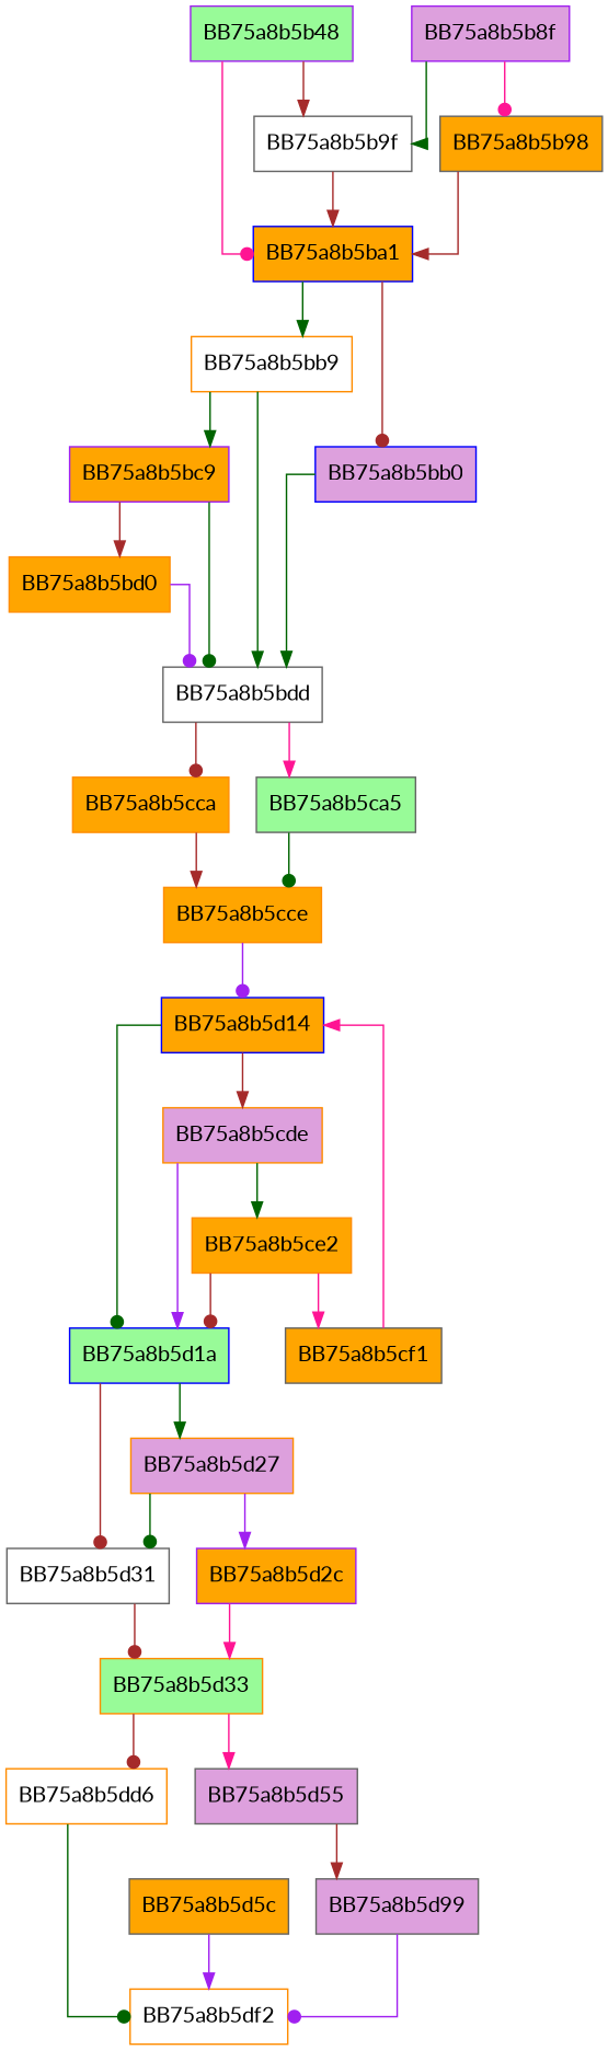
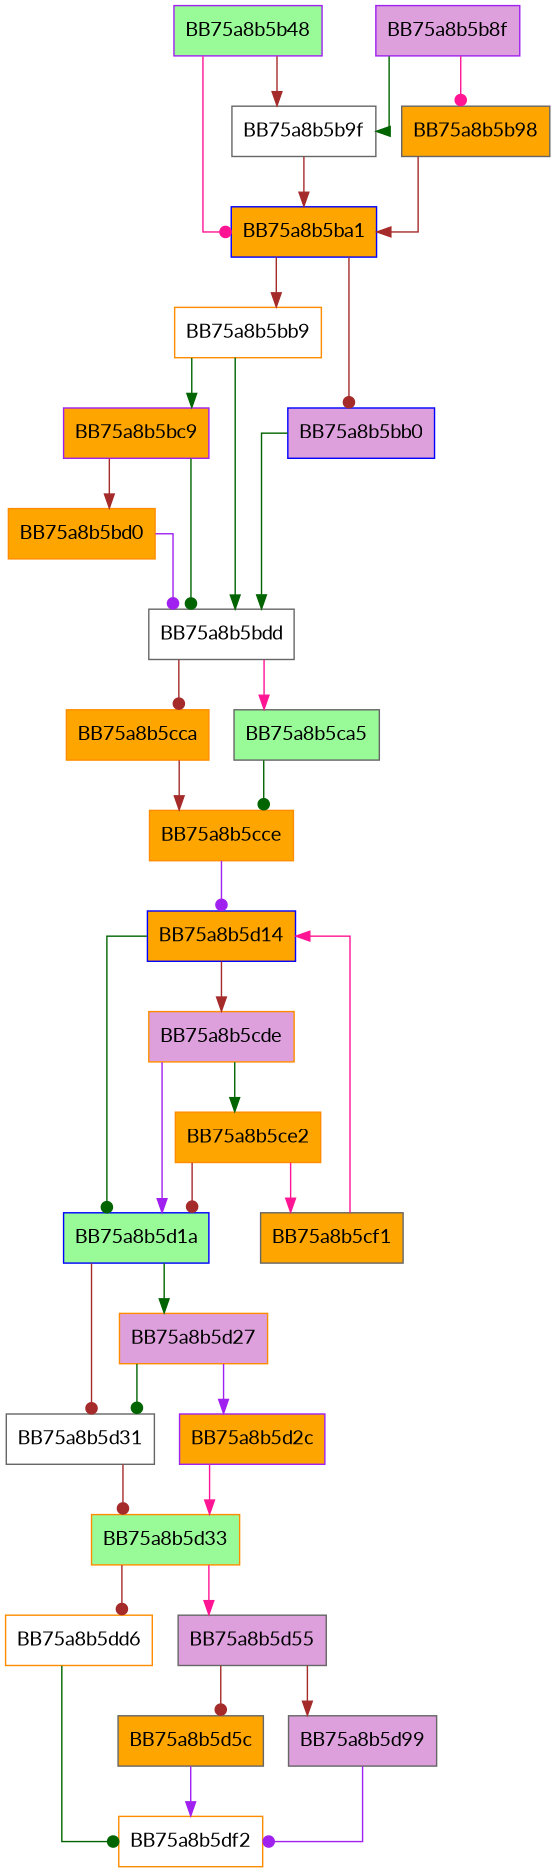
  digraph {
    fontname=Lato
    splines=ortho
    node [color=darkorange fillcolor=orange fontname=Lato shape=box style=filled]
    edge [arrowhead=normal color=brown fontname=Lato]
    BB75a8b5b48 [color=purple fillcolor=palegreen]
    BB75a8b5b9f [color=gray40 fillcolor=white]
    BB75a8b5ba1 [color=blue]
    BB75a8b5b8f [color=purple fillcolor=plum]
    BB75a8b5b98 [color=gray40]
    BB75a8b5bb9 [fillcolor=white]
    BB75a8b5bb0 [color=blue fillcolor=plum]
    BB75a8b5bdd [color=gray40 fillcolor=white]
    BB75a8b5bc9 [color=purple]
    BB75a8b5cca
    BB75a8b5ca5 [color=gray40 fillcolor=palegreen]
    BB75a8b5bd0
    BB75a8b5cce
    BB75a8b5d14 [color=blue]
    BB75a8b5cde [fillcolor=plum]
    BB75a8b5d1a [color=blue fillcolor=palegreen]
    BB75a8b5ce2
    BB75a8b5d31 [color=gray40 fillcolor=white]
    BB75a8b5d27 [fillcolor=plum]
    BB75a8b5cf1 [color=gray40]
    BB75a8b5d33 [fillcolor=palegreen]
    BB75a8b5d2c [color=purple]
    BB75a8b5dd6 [fillcolor=white]
    BB75a8b5d55 [color=gray40 fillcolor=plum]
    BB75a8b5df2 [fillcolor=white]
    BB75a8b5d99 [color=gray40 fillcolor=plum]
    BB75a8b5d5c [color=gray40]
    BB75a8b5b48 -> BB75a8b5b9f
    BB75a8b5b48 -> BB75a8b5ba1 [arrowhead=dot color=deeppink]
    BB75a8b5b9f -> BB75a8b5ba1
-   BB75a8b5ba1 -> BB75a8b5bb9 [color=darkgreen]
+   BB75a8b5ba1 -> BB75a8b5bb9
    BB75a8b5ba1 -> BB75a8b5bb0 [arrowhead=dot]
    BB75a8b5b8f -> BB75a8b5b9f [color=darkgreen]
    BB75a8b5b8f -> BB75a8b5b98 [arrowhead=dot color=deeppink]
    BB75a8b5b98 -> BB75a8b5ba1
    BB75a8b5bb9 -> BB75a8b5bdd [color=darkgreen]
    BB75a8b5bb9 -> BB75a8b5bc9 [color=darkgreen]
    BB75a8b5bb0 -> BB75a8b5bdd [color=darkgreen]
    BB75a8b5bdd -> BB75a8b5cca [arrowhead=dot]
    BB75a8b5bdd -> BB75a8b5ca5 [color=deeppink]
    BB75a8b5bc9 -> BB75a8b5bdd [arrowhead=dot color=darkgreen]
    BB75a8b5bc9 -> BB75a8b5bd0
    BB75a8b5cca -> BB75a8b5cce
    BB75a8b5ca5 -> BB75a8b5cce [arrowhead=dot color=darkgreen]
    BB75a8b5bd0 -> BB75a8b5bdd [arrowhead=dot color=purple]
    BB75a8b5cce -> BB75a8b5d14 [arrowhead=dot color=purple]
    BB75a8b5d14 -> BB75a8b5cde
    BB75a8b5d14 -> BB75a8b5d1a [arrowhead=dot color=darkgreen]
    BB75a8b5cde -> BB75a8b5d1a [color=purple]
    BB75a8b5cde -> BB75a8b5ce2 [color=darkgreen]
    BB75a8b5d1a -> BB75a8b5d31 [arrowhead=dot]
    BB75a8b5d1a -> BB75a8b5d27 [color=darkgreen]
    BB75a8b5ce2 -> BB75a8b5d1a [arrowhead=dot]
    BB75a8b5ce2 -> BB75a8b5cf1 [color=deeppink]
    BB75a8b5d31 -> BB75a8b5d33 [arrowhead=dot]
    BB75a8b5d27 -> BB75a8b5d31 [arrowhead=dot color=darkgreen]
    BB75a8b5d27 -> BB75a8b5d2c [color=purple]
    BB75a8b5cf1 -> BB75a8b5d14 [color=deeppink]
    BB75a8b5d33 -> BB75a8b5dd6 [arrowhead=dot]
    BB75a8b5d33 -> BB75a8b5d55 [color=deeppink]
    BB75a8b5d2c -> BB75a8b5d33 [color=deeppink]
    BB75a8b5dd6 -> BB75a8b5df2 [arrowhead=dot color=darkgreen]
    BB75a8b5d55 -> BB75a8b5d99
+   BB75a8b5d55 -> BB75a8b5d5c [arrowhead=dot]
    BB75a8b5d99 -> BB75a8b5df2 [arrowhead=dot color=purple]
    BB75a8b5d5c -> BB75a8b5df2 [color=purple]
  }
